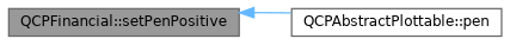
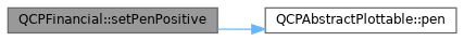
  digraph {
    rankdir=LR
    node [fontname=Helvetica fontsize=10 shape=box style=filled]
    n1 [color=gray40 fillcolor=grey60 fontcolor=black height=0.2 label="QCPFinancial::setPenPositive" width=0.4]
    n2 [color=grey40 fillcolor=white height=0.2 label="QCPAbstractPlottable::pen" width=0.4]
-   n2 -> n1 [color=steelblue1 fontname=Helvetica fontsize=10 labelfontname=Helvetica labelfontsize=10 style=solid]
+   n1 -> n2 [color=steelblue1 fontname=Helvetica fontsize=10 labelfontname=Helvetica labelfontsize=10 style=solid]
  }
